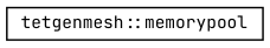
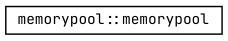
  digraph {
    rankdir=LR
    fontname="JetBrains Mono"
-   n1 [color=black fillcolor=white fontname="JetBrains Mono" fontsize=10 height=0.2 label="tetgenmesh::memorypool" shape=record style=filled width=0.4]
+   n1 [color=black fillcolor=white fontname="JetBrains Mono" fontsize=10 height=0.2 label="memorypool::memorypool" shape=record style=filled width=0.4]
  }
